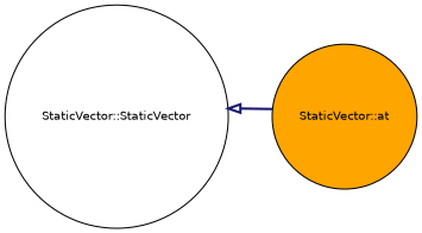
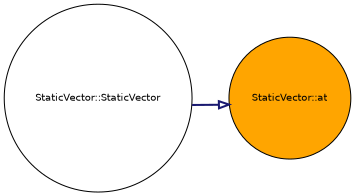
  digraph {
    rankdir=LR
    node [color=black fontname=Helvetica fontsize=10 shape=circle style=filled]
    n1 [fillcolor=white fontcolor=black height=0.2 label="StaticVector::StaticVector" width=0.4]
    n2 [fillcolor=orange height=0.2 label="StaticVector::at" width=0.4]
-   n2 -> n1 [color=midnightblue fontname=Helvetica fontsize=10 labelfontname=Helvetica labelfontsize=10 style=bold arrowhead=onormal]
+   n1 -> n2 [color=midnightblue fontname=Helvetica fontsize=10 labelfontname=Helvetica labelfontsize=10 style=bold arrowhead=onormal]
  }
